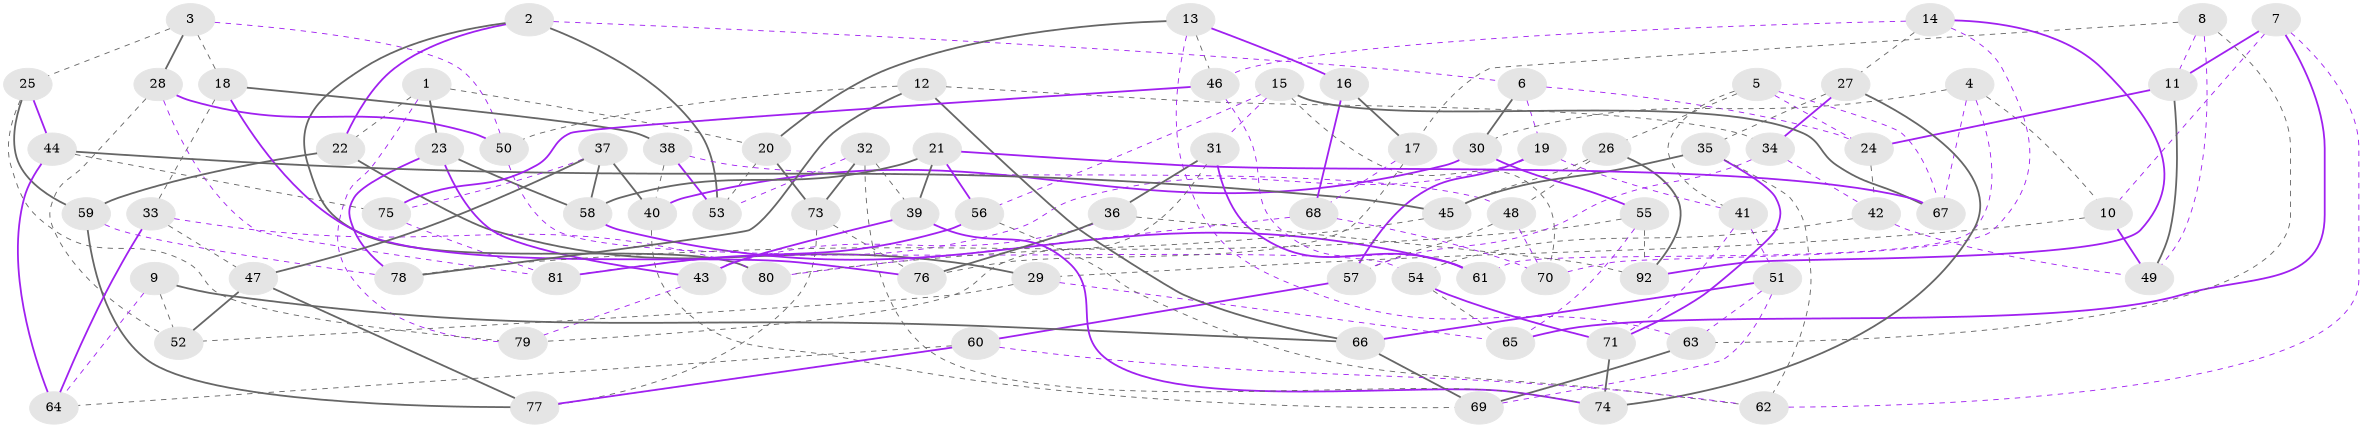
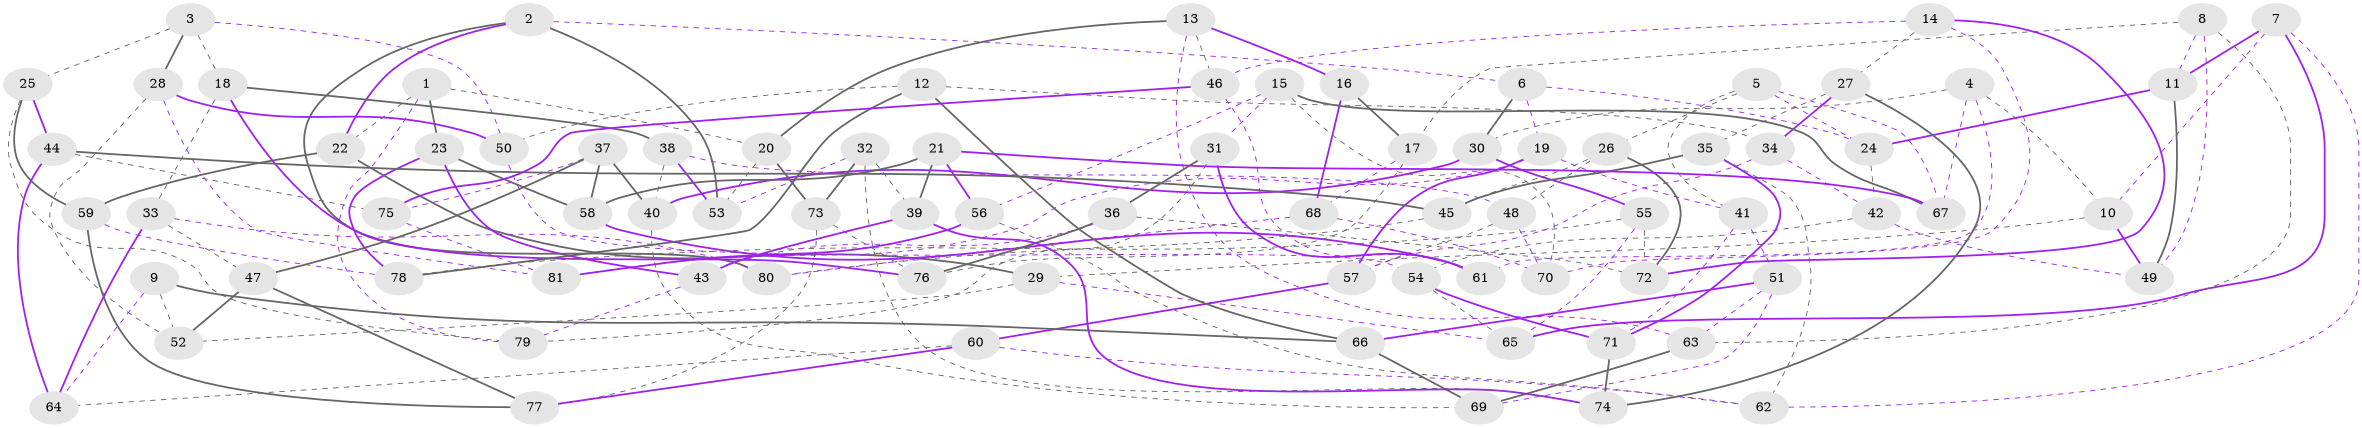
  graph {
    node [color=gray90 style=filled]
    edge [color=gray40 style=dashed]
    1
    20
    22
    23
    79
    53
    73
    29
    59
    78
    58
    43
    2
    6
    80
    30
    24
    19
    3
    18
    25
    28
    50
    76
    33
    38
    44
    52
    81
    54
    4
    10
    61
    67
    49
    40
    55
    5
    26
    41
    42
-   72 [label=92]
+   72
    45
    48
    71
    51
    57
    7
    11
    62
    65
    8
    17
    63
    68
    69
    9
    64
    66
    16
    12
    34
    13
    46
    75
    14
    27
    70
    35
    74
    15
    31
    56
    36
    47
    60
    77
    21
    39
    32
    37
    1 -- 20
    1 -- 22
    1 -- 23 [style=bold]
    1 -- 79 [color=purple]
    20 -- 53
    20 -- 73 [style=bold]
    22 -- 29 [style=bold]
    22 -- 59 [style=bold]
    23 -- 78 [color=purple style=bold]
    23 -- 58 [style=bold]
    23 -- 43 [color=purple style=bold]
    73 -- 76
    73 -- 77
    29 -- 52
    29 -- 65 [color=purple]
    59 -- 78 [color=purple]
    59 -- 77 [style=bold]
    58 -- 61 [color=purple style=bold]
    43 -- 79 [color=purple]
    2 -- 22 [color=purple style=bold]
    2 -- 53 [style=bold]
    2 -- 6 [color=purple]
    2 -- 80 [style=bold]
    6 -- 30 [style=bold]
    6 -- 24 [color=purple]
    6 -- 19 [color=purple]
    30 -- 40 [color=purple style=bold]
    30 -- 55 [color=purple style=bold]
    24 -- 42
    19 -- 81 [color=purple]
    19 -- 41 [color=purple]
    19 -- 57 [color=purple style=bold]
    3 -- 18
    3 -- 25
    3 -- 28 [style=bold]
    3 -- 50 [color=purple]
    18 -- 76 [color=purple style=bold]
    18 -- 33
    18 -- 38 [style=bold]
    25 -- 79
    25 -- 59 [style=bold]
    25 -- 44 [color=purple style=bold]
    28 -- 50 [color=purple style=bold]
    28 -- 52
    28 -- 81 [color=purple]
    50 -- 54 [color=purple]
    33 -- 80 [color=purple]
    33 -- 64 [color=purple style=bold]
    33 -- 47
    38 -- 53 [color=purple style=bold]
    38 -- 40
    38 -- 48 [color=purple]
    44 -- 45 [style=bold]
    44 -- 64 [color=purple style=bold]
    44 -- 75
    54 -- 71 [color=purple style=bold]
    54 -- 65
    4 -- 30
    4 -- 10
    4 -- 61 [color=purple]
    4 -- 67 [color=purple]
    10 -- 29
    10 -- 49 [color=purple style=bold]
    40 -- 69
    55 -- 78
    55 -- 72
    55 -- 65 [color=purple]
    5 -- 24 [color=purple]
    5 -- 67 [color=purple]
    5 -- 26
    5 -- 41
    26 -- 72 [style=bold]
    26 -- 45
    26 -- 48
    41 -- 71 [color=purple]
    41 -- 51 [color=purple]
    42 -- 54
    42 -- 49 [color=purple]
    45 -- 80
    48 -- 57
    48 -- 70 [color=purple]
    71 -- 74 [style=bold]
    51 -- 63 [color=purple]
    51 -- 69 [color=purple]
    51 -- 66 [color=purple style=bold]
    57 -- 60 [color=purple style=bold]
    7 -- 10 [color=purple]
    7 -- 11 [color=purple style=bold]
    7 -- 62 [color=purple]
    7 -- 65 [color=purple style=bold]
    11 -- 24 [color=purple style=bold]
    11 -- 49 [style=bold]
    8 -- 49 [color=purple]
    8 -- 11 [color=purple]
    8 -- 17
    8 -- 63
    17 -- 76
    17 -- 68 [color=purple]
    63 -- 69 [style=bold]
    68 -- 80 [color=purple]
    68 -- 70 [color=purple]
    9 -- 52
    9 -- 64 [color=purple]
    9 -- 66 [style=bold]
    66 -- 69 [style=bold]
    16 -- 17 [style=bold]
    16 -- 68 [color=purple style=bold]
    12 -- 78 [style=bold]
    12 -- 50
    12 -- 66 [style=bold]
    12 -- 34
    34 -- 42 [color=purple]
    34 -- 57 [color=purple]
    13 -- 20 [style=bold]
    13 -- 63 [color=purple]
    13 -- 16 [color=purple style=bold]
    13 -- 46
    46 -- 61 [color=purple]
    46 -- 75 [color=purple style=bold]
    75 -- 81 [color=purple]
    14 -- 72 [color=purple style=bold]
    14 -- 46 [color=purple]
    14 -- 27
    14 -- 70 [color=purple]
    27 -- 34 [color=purple style=bold]
    27 -- 35
    27 -- 74 [style=bold]
    35 -- 45 [style=bold]
    35 -- 71 [color=purple style=bold]
    35 -- 62
    15 -- 67 [style=bold]
    15 -- 70
    15 -- 31 [color=purple]
    15 -- 56 [color=purple]
    31 -- 79
    31 -- 61 [color=purple style=bold]
    31 -- 36 [style=bold]
    56 -- 81 [color=purple style=bold]
    56 -- 62
    36 -- 43 [color=purple]
    36 -- 76 [style=bold]
    36 -- 72
    47 -- 52 [style=bold]
    47 -- 77 [style=bold]
    60 -- 62 [color=purple]
    60 -- 64
    60 -- 77 [color=purple style=bold]
    21 -- 58 [style=bold]
    21 -- 67 [color=purple style=bold]
    21 -- 56 [color=purple style=bold]
    21 -- 39 [style=bold]
    39 -- 43 [color=purple style=bold]
    39 -- 74 [color=purple style=bold]
    32 -- 53 [color=purple]
    32 -- 73 [style=bold]
    32 -- 74
    32 -- 39
    37 -- 58 [style=bold]
    37 -- 40 [style=bold]
    37 -- 75 [color=purple]
    37 -- 47 [style=bold]
  }
